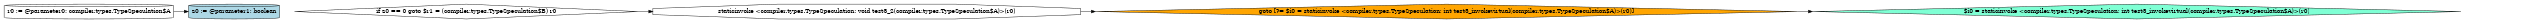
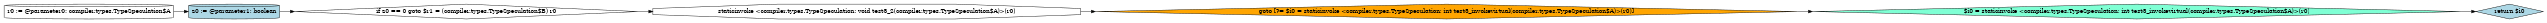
  digraph {
    rankdir=LR
    node [fillcolor=white shape=diamond style=filled]
    "r0 := @parameter0: compiler.types.TypeSpeculation$A" [shape=cylinder]
    "z0 := @parameter1: boolean" [fillcolor=lightblue shape=cylinder]
    "if z0 == 0 goto $r1 = (compiler.types.TypeSpeculation$B) r0"
    "staticinvoke <compiler.types.TypeSpeculation: void test5_2(compiler.types.TypeSpeculation$A)>(r0)" [shape=octagon]
    "goto [?= $i0 = staticinvoke <compiler.types.TypeSpeculation: int test5_invokevirtual(compiler.types.TypeSpeculation$A)>(r0)]" [fillcolor=orange]
    "$i0 = staticinvoke <compiler.types.TypeSpeculation: int test5_invokevirtual(compiler.types.TypeSpeculation$A)>(r0)" [fillcolor=aquamarine]
+   "return $i0" [fillcolor=lightblue]
    "r0 := @parameter0: compiler.types.TypeSpeculation$A" -> "z0 := @parameter1: boolean"
+   "z0 := @parameter1: boolean" -> "if z0 == 0 goto $r1 = (compiler.types.TypeSpeculation$B) r0"
    "if z0 == 0 goto $r1 = (compiler.types.TypeSpeculation$B) r0" -> "staticinvoke <compiler.types.TypeSpeculation: void test5_2(compiler.types.TypeSpeculation$A)>(r0)"
    "staticinvoke <compiler.types.TypeSpeculation: void test5_2(compiler.types.TypeSpeculation$A)>(r0)" -> "goto [?= $i0 = staticinvoke <compiler.types.TypeSpeculation: int test5_invokevirtual(compiler.types.TypeSpeculation$A)>(r0)]"
    "goto [?= $i0 = staticinvoke <compiler.types.TypeSpeculation: int test5_invokevirtual(compiler.types.TypeSpeculation$A)>(r0)]" -> "$i0 = staticinvoke <compiler.types.TypeSpeculation: int test5_invokevirtual(compiler.types.TypeSpeculation$A)>(r0)"
+   "$i0 = staticinvoke <compiler.types.TypeSpeculation: int test5_invokevirtual(compiler.types.TypeSpeculation$A)>(r0)" -> "return $i0"
  }
